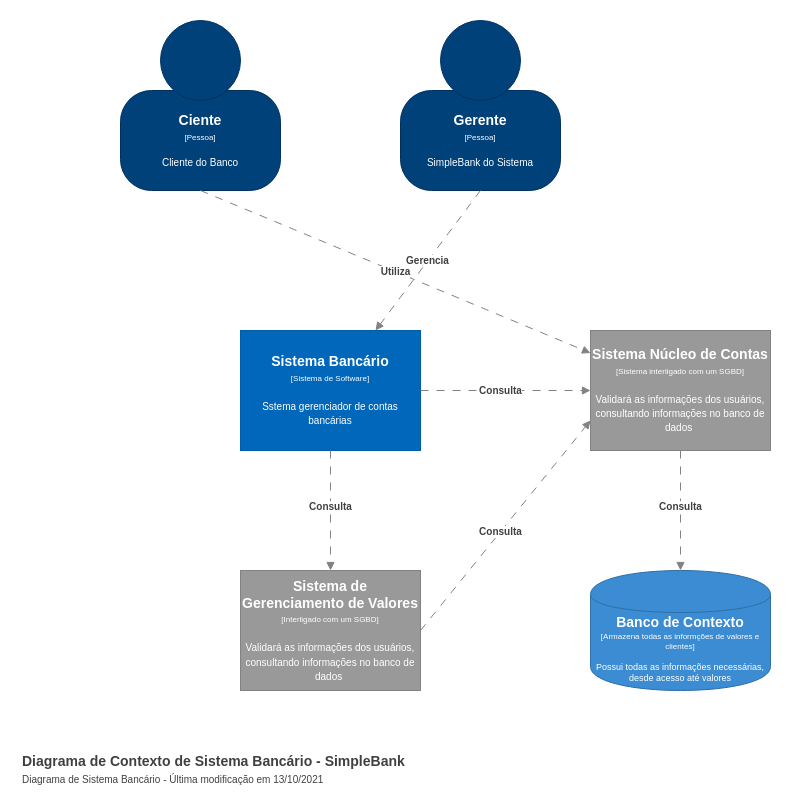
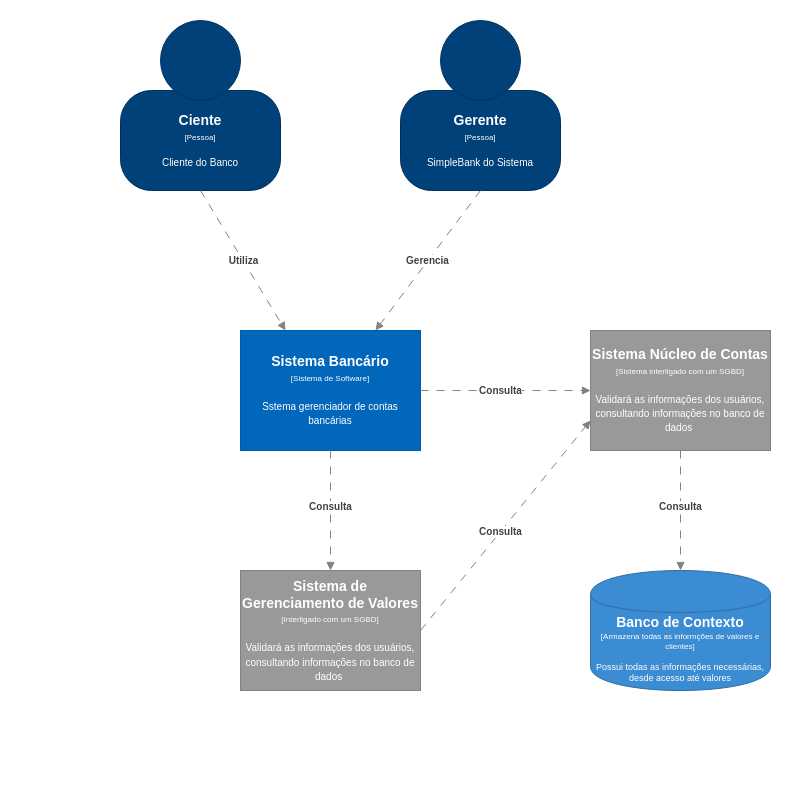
  <mxCell id="0" value="" />
  <mxCell id="1" parent="0" />
  <mxCell id="2" value="" style="group;resizable=0;" parent="1" vertex="1" connectable="0"><mxGeometry x="120" y="20" width="160" height="170" as="geometry" /></mxCell>
  <mxCell id="3" value="&lt;div style=&quot;color: rgb(255 , 255 , 255) ; white-space: normal&quot;&gt;&lt;span style=&quot;font-size: 14px&quot;&gt;&lt;b&gt;&lt;font style=&quot;vertical-align: inherit&quot;&gt;&lt;font style=&quot;vertical-align: inherit&quot;&gt;Ciente&lt;/font&gt;&lt;/font&gt;&lt;/b&gt;&lt;/span&gt;&lt;/div&gt;&lt;div style=&quot;color: rgb(255 , 255 , 255) ; white-space: normal&quot;&gt;&lt;font style=&quot;font-size: 8px&quot;&gt;&lt;font style=&quot;vertical-align: inherit&quot;&gt;&lt;font style=&quot;vertical-align: inherit&quot;&gt;&lt;font style=&quot;vertical-align: inherit&quot;&gt;&lt;font style=&quot;vertical-align: inherit&quot;&gt;[Pessoa]&lt;/font&gt;&lt;/font&gt;&lt;/font&gt;&lt;/font&gt;&lt;/font&gt;&lt;/div&gt;&lt;div style=&quot;color: rgb(255 , 255 , 255) ; white-space: normal ; font-size: 8px&quot;&gt;&lt;span style=&quot;font-size: x-small&quot;&gt;&lt;br&gt;&lt;/span&gt;&lt;/div&gt;&lt;div style=&quot;color: rgb(255 , 255 , 255) ; white-space: normal&quot;&gt;&lt;font size=&quot;1&quot;&gt;&lt;font style=&quot;vertical-align: inherit&quot;&gt;&lt;font style=&quot;vertical-align: inherit&quot;&gt;Cliente do Banco&lt;/font&gt;&lt;/font&gt;&lt;/font&gt;&lt;/div&gt;" style="rounded=1;whiteSpace=wrap;html=1;strokeColor=#00315C;fillColor=#004179;fontColor=#000000;arcSize=31;" parent="2" vertex="1"><mxGeometry y="70" width="160" height="100" as="geometry" /></mxCell>
  <mxCell id="4" value="" style="ellipse;whiteSpace=wrap;html=1;aspect=fixed;strokeColor=#00315C;fillColor=#004179;fontColor=#000000;" parent="2" vertex="1"><mxGeometry x="40" width="80" height="80" as="geometry" /></mxCell>
- <mxCell id="5" value="&lt;font style=&quot;vertical-align: inherit&quot;&gt;&lt;font style=&quot;vertical-align: inherit&quot;&gt;&lt;font style=&quot;vertical-align: inherit&quot;&gt;&lt;font style=&quot;vertical-align: inherit&quot;&gt;&lt;font style=&quot;vertical-align: inherit&quot;&gt;&lt;font style=&quot;vertical-align: inherit&quot;&gt;&lt;font style=&quot;vertical-align: inherit&quot;&gt;&lt;font style=&quot;vertical-align: inherit&quot;&gt;&lt;font style=&quot;vertical-align: inherit&quot;&gt;&lt;font style=&quot;vertical-align: inherit&quot;&gt;Diagrama de Contexto de Sistema Bancário - SimpleBank &lt;/font&gt;&lt;/font&gt;&lt;/font&gt;&lt;/font&gt;&lt;/font&gt;&lt;/font&gt;&lt;/font&gt;&lt;/font&gt;&lt;/font&gt;&lt;/font&gt;&lt;br style=&quot;font-size: 10px&quot;&gt;&lt;font size=&quot;1&quot;&gt;&lt;span style=&quot;font-weight: 400&quot;&gt;&lt;font style=&quot;vertical-align: inherit&quot;&gt;&lt;font style=&quot;vertical-align: inherit&quot;&gt;&lt;font style=&quot;vertical-align: inherit&quot;&gt;&lt;font style=&quot;vertical-align: inherit&quot;&gt;&lt;font style=&quot;vertical-align: inherit&quot;&gt;&lt;font style=&quot;vertical-align: inherit&quot;&gt;&lt;font style=&quot;vertical-align: inherit&quot;&gt;&lt;font style=&quot;vertical-align: inherit&quot;&gt;&lt;font style=&quot;vertical-align: inherit&quot;&gt;&lt;font style=&quot;vertical-align: inherit&quot;&gt;Diagrama de Sistema Bancário - Última modificação em 13/10/2021&amp;nbsp;&lt;/font&gt;&lt;/font&gt;&lt;/font&gt;&lt;/font&gt;&lt;/font&gt;&lt;/font&gt;&lt;/font&gt;&lt;/font&gt;&lt;/font&gt;&lt;/font&gt;&lt;/span&gt;&lt;/font&gt;" style="text;html=1;resizable=0;points=[];autosize=1;align=left;verticalAlign=top;spacingTop=-4;fontSize=14;fontColor=#404040;fontStyle=1" parent="1" vertex="1"><mxGeometry x="20" y="750" width="400" height="40" as="geometry" /></mxCell>
  <mxCell id="6" value="&lt;div&gt;&lt;span style=&quot;font-size: 14px&quot;&gt;&lt;b&gt;Sistema Núcleo de Contas&lt;/b&gt;&lt;/span&gt;&lt;/div&gt;&lt;div&gt;&lt;span style=&quot;font-size: 8px&quot;&gt;[Sistema interligado com um SGBD&lt;/span&gt;&lt;span style=&quot;font-size: 8px&quot;&gt;]&lt;/span&gt;&lt;/div&gt;&lt;div&gt;&lt;span style=&quot;font-size: 8px&quot;&gt;&lt;br&gt;&lt;/span&gt;&lt;/div&gt;&lt;div&gt;&lt;font size=&quot;1&quot;&gt;Validará as informações dos usuários, consultando informações no banco de dados&amp;nbsp;&lt;/font&gt;&lt;/div&gt;" style="rounded=0;whiteSpace=wrap;html=1;fillColor=#999999;fontColor=#FFFFFF;strokeColor=#828282;resizable=0;" parent="1" vertex="1"><mxGeometry x="590" y="330" width="180" height="120" as="geometry" /></mxCell>
  <mxCell id="7" value="&lt;div&gt;&lt;span style=&quot;font-size: 14px&quot;&gt;&lt;b&gt;&lt;font style=&quot;vertical-align: inherit&quot;&gt;&lt;font style=&quot;vertical-align: inherit&quot;&gt;Sistema Bancário&lt;/font&gt;&lt;/font&gt;&lt;/b&gt;&lt;/span&gt;&lt;/div&gt;&lt;div&gt;&lt;span style=&quot;font-size: 8px&quot;&gt;&lt;font style=&quot;vertical-align: inherit&quot;&gt;&lt;font style=&quot;vertical-align: inherit&quot;&gt; [Sistema de Software]&lt;/font&gt;&lt;/font&gt;&lt;/span&gt;&lt;br&gt;&lt;/div&gt;&lt;div&gt;&lt;span style=&quot;font-size: 8px&quot;&gt;&lt;br&gt;&lt;/span&gt;&lt;/div&gt;&lt;div&gt;&lt;font size=&quot;1&quot;&gt;&lt;font style=&quot;vertical-align: inherit&quot;&gt;&lt;font style=&quot;vertical-align: inherit&quot;&gt;Sstema gerenciador de contas bancárias&lt;/font&gt;&lt;/font&gt;&lt;/font&gt;&lt;/div&gt;" style="rounded=0;whiteSpace=wrap;html=1;fillColor=#0067BA;fontColor=#FFFFFF;strokeColor=#005DA8;resizable=0;" parent="1" vertex="1"><mxGeometry x="240" y="330" width="180" height="120" as="geometry" /></mxCell>
  <mxCell id="8" value="" style="group;resizable=0;" vertex="1" connectable="0" parent="1"><mxGeometry x="400" y="20" width="160" height="170" as="geometry" /></mxCell>
  <mxCell id="9" value="&lt;div style=&quot;color: rgb(255 , 255 , 255) ; white-space: normal&quot;&gt;&lt;span style=&quot;font-size: 14px&quot;&gt;&lt;b&gt;&lt;font style=&quot;vertical-align: inherit&quot;&gt;&lt;font style=&quot;vertical-align: inherit&quot;&gt;&lt;font style=&quot;vertical-align: inherit&quot;&gt;&lt;font style=&quot;vertical-align: inherit&quot;&gt;Gerente&lt;/font&gt;&lt;/font&gt;&lt;/font&gt;&lt;/font&gt;&lt;/b&gt;&lt;/span&gt;&lt;/div&gt;&lt;div style=&quot;color: rgb(255 , 255 , 255) ; white-space: normal&quot;&gt;&lt;font style=&quot;font-size: 8px&quot;&gt;&lt;font style=&quot;vertical-align: inherit&quot;&gt;&lt;font style=&quot;vertical-align: inherit&quot;&gt;&lt;font style=&quot;vertical-align: inherit&quot;&gt;&lt;font style=&quot;vertical-align: inherit&quot;&gt;&lt;font style=&quot;vertical-align: inherit&quot;&gt;&lt;font style=&quot;vertical-align: inherit&quot;&gt;[Pessoa]&lt;/font&gt;&lt;/font&gt;&lt;/font&gt;&lt;/font&gt;&lt;/font&gt;&lt;/font&gt;&lt;/font&gt;&lt;/div&gt;&lt;div style=&quot;color: rgb(255 , 255 , 255) ; white-space: normal ; font-size: 8px&quot;&gt;&lt;span style=&quot;font-size: x-small&quot;&gt;&lt;br&gt;&lt;/span&gt;&lt;/div&gt;&lt;div style=&quot;color: rgb(255 , 255 , 255) ; white-space: normal&quot;&gt;&lt;font size=&quot;1&quot;&gt;&lt;font style=&quot;vertical-align: inherit&quot;&gt;&lt;font style=&quot;vertical-align: inherit&quot;&gt;SimpleBank do Sistema&lt;/font&gt;&lt;/font&gt;&lt;/font&gt;&lt;/div&gt;" style="rounded=1;whiteSpace=wrap;html=1;strokeColor=#00315C;fillColor=#004179;fontColor=#000000;arcSize=31;" vertex="1" parent="8"><mxGeometry y="70" width="160" height="100" as="geometry" /></mxCell>
  <mxCell id="10" value="" style="ellipse;whiteSpace=wrap;html=1;aspect=fixed;strokeColor=#00315C;fillColor=#004179;fontColor=#000000;" vertex="1" parent="8"><mxGeometry x="40" width="80" height="80" as="geometry" /></mxCell>
- <mxCell id="11" value="&lt;b&gt;Utiliza&lt;/b&gt;" style="endArrow=block;html=1;fontSize=10;fontColor=#404040;strokeWidth=1;endFill=1;dashed=1;dashPattern=8 8;strokeColor=#828282;elbow=vertical;exitX=0.5;exitY=1;exitDx=0;exitDy=0;" edge="1" parent="1" source="3" target="6"><mxGeometry width="50" height="50" relative="1" as="geometry"><mxPoint x="480" y="480" as="sourcePoint" /><mxPoint x="680" y="480" as="targetPoint" /></mxGeometry></mxCell>
+ <mxCell id="11" value="&lt;b&gt;Utiliza&lt;/b&gt;" style="endArrow=block;html=1;fontSize=10;fontColor=#404040;strokeWidth=1;endFill=1;dashed=1;dashPattern=8 8;strokeColor=#828282;elbow=vertical;exitX=0.5;exitY=1;exitDx=0;exitDy=0;entryX=0.25;entryY=0;entryDx=0;entryDy=0;" edge="1" parent="1" source="3" target="7"><mxGeometry width="50" height="50" relative="1" as="geometry"><mxPoint x="480" y="480" as="sourcePoint" /><mxPoint x="680" y="480" as="targetPoint" /></mxGeometry></mxCell>
  <mxCell id="12" value="&lt;b&gt;Gerencia&lt;/b&gt;" style="endArrow=block;html=1;fontSize=10;fontColor=#404040;strokeWidth=1;endFill=1;dashed=1;dashPattern=8 8;strokeColor=#828282;elbow=vertical;exitX=0.5;exitY=1;exitDx=0;exitDy=0;entryX=0.75;entryY=0;entryDx=0;entryDy=0;" edge="1" parent="1" source="9" target="7"><mxGeometry width="50" height="50" relative="1" as="geometry"><mxPoint x="340" y="210" as="sourcePoint" /><mxPoint x="340" y="340" as="targetPoint" /></mxGeometry></mxCell>
  <mxCell id="13" value="&lt;b&gt;Consulta&lt;/b&gt;" style="endArrow=block;html=1;fontSize=10;fontColor=#404040;strokeWidth=1;endFill=1;dashed=1;dashPattern=8 8;strokeColor=#828282;elbow=vertical;exitX=1;exitY=0.5;exitDx=0;exitDy=0;entryX=0;entryY=0.5;entryDx=0;entryDy=0;" edge="1" parent="1" source="7" target="6"><mxGeometry x="-0.059" width="50" height="50" relative="1" as="geometry"><mxPoint x="545" y="220" as="sourcePoint" /><mxPoint x="440" y="360" as="targetPoint" /><mxPoint as="offset" /></mxGeometry></mxCell>
  <mxCell id="14" value="&lt;div&gt;&lt;span style=&quot;font-size: 14px&quot;&gt;&lt;b&gt;Sistema de Gerenciamento de Valores&lt;/b&gt;&lt;/span&gt;&lt;/div&gt;&lt;div&gt;&lt;span style=&quot;font-size: 8px&quot;&gt;[Interligado com um SGBD]&lt;/span&gt;&lt;/div&gt;&lt;span style=&quot;color: rgba(0 , 0 , 0 , 0) ; font-family: monospace ; font-size: 0px&quot;&gt;%3CmxGraphModel%3E%3Croot%3E%3CmxCell%20id%3D%220%22%2F%3E%3CmxCell%20id%3D%221%22%20parent%3D%220%22%2F%3E%3Cobject%20label%3D%22%26lt%3Bdiv%20style%3D%26quot%3Bcolor%3A%20rgb(255%20%2C%20255%20%2C%20255)%20%3B%20white-space%3A%20normal%26quot%3B%26gt%3B%26lt%3Bspan%20style%3D%26quot%3Bfont-size%3A%2014px%26quot%3B%26gt%3B%26lt%3Bb%26gt%3B%25name%25%26lt%3B%2Fb%26gt%3B%26lt%3B%2Fspan%26gt%3B%26lt%3B%2Fdiv%26gt%3B%26lt%3Bdiv%20style%3D%26quot%3Bcolor%3A%20rgb(255%20%2C%20255%20%2C%20255)%20%3B%20font-size%3A%2012px%20%3B%20white-space%3A%20normal%26quot%3B%26gt%3B%26lt%3Bfont%20style%3D%26quot%3Bfont-size%3A%208px%26quot%3B%26gt%3B%5BContainer%3A%20%25technology%25%5D%26lt%3B%2Ffont%26gt%3B%26lt%3B%2Fdiv%26gt%3B%26lt%3Bdiv%20style%3D%26quot%3Bcolor%3A%20rgb(255%20%2C%20255%20%2C%20255)%20%3B%20white-space%3A%20normal%20%3B%20font-size%3A%208px%26quot%3B%26gt%3B%26lt%3Bfont%20style%3D%26quot%3Bline-height%3A%209.6px%26quot%3B%26gt%3B%26lt%3Bbr%26gt%3B%26lt%3B%2Ffont%26gt%3B%26lt%3B%2Fdiv%26gt%3B%26lt%3Bdiv%20style%3D%26quot%3Bcolor%3A%20rgb(255%20%2C%20255%20%2C%20255)%20%3B%20white-space%3A%20normal%26quot%3B%26gt%3B%25description%25%26lt%3B%2Fdiv%26gt%3B%22%20placeholders%3D%221%22%20name%3D%22Container%20Name%22%20description%3D%22Description%22%20technology%3D%22e.g.%20PostgreSQL%22%20id%3D%222%22%3E%3CmxCell%20style%3D%22shape%3Dcylinder%3BwhiteSpace%3Dwrap%3Bhtml%3D1%3BboundedLbl%3D1%3BbackgroundOutline%3D1%3BstrokeColor%3D%232F6FA6%3BstrokeWidth%3D1%3BfillColor%3D%233B8CD2%3BfontSize%3D9%3BfontColor%3D%23000000%3Balign%3Dcenter%3Bresizable%3D0%3B%22%20vertex%3D%221%22%20parent%3D%221%22%3E%3CmxGeometry%20x%3D%22320%22%20y%3D%22560%22%20width%3D%22180%22%20height%3D%22120%22%20as%3D%22geometry%22%2F%3E%3C%2FmxCell%3E%3C%2Fobject%3E%3C%2Froot%3E%3&lt;/span&gt;&lt;span style=&quot;font-size: 8px&quot;&gt;&lt;br&gt;&lt;/span&gt;&lt;div&gt;&lt;font size=&quot;1&quot;&gt;Validará as informações dos usuários, consultando informações no banco de dados&amp;nbsp;&lt;/font&gt;&lt;/div&gt;" style="rounded=0;whiteSpace=wrap;html=1;fillColor=#999999;fontColor=#FFFFFF;strokeColor=#828282;resizable=0;" vertex="1" parent="1"><mxGeometry x="240" y="570" width="180" height="120" as="geometry" /></mxCell>
  <mxCell id="15" value="&lt;b&gt;Consulta&lt;/b&gt;" style="endArrow=block;html=1;fontSize=10;fontColor=#404040;strokeWidth=1;endFill=1;dashed=1;dashPattern=8 8;strokeColor=#828282;elbow=vertical;exitX=0.5;exitY=1;exitDx=0;exitDy=0;entryX=0.5;entryY=0;entryDx=0;entryDy=0;" edge="1" parent="1" source="7" target="14"><mxGeometry x="-0.059" width="50" height="50" relative="1" as="geometry"><mxPoint x="480" y="510" as="sourcePoint" /><mxPoint x="650" y="510" as="targetPoint" /><mxPoint as="offset" /></mxGeometry></mxCell>
  <mxCell id="16" value="&lt;b&gt;Consulta&lt;/b&gt;" style="endArrow=block;html=1;fontSize=10;fontColor=#404040;strokeWidth=1;endFill=1;dashed=1;dashPattern=8 8;strokeColor=#828282;elbow=vertical;exitX=1;exitY=0.5;exitDx=0;exitDy=0;entryX=0;entryY=0.75;entryDx=0;entryDy=0;" edge="1" parent="1" source="14" target="6"><mxGeometry x="-0.059" width="50" height="50" relative="1" as="geometry"><mxPoint x="489" y="584" as="sourcePoint" /><mxPoint x="659" y="584" as="targetPoint" /><mxPoint as="offset" /></mxGeometry></mxCell>
  <mxCell id="17" value="&lt;div style=&quot;color: rgb(255 , 255 , 255) ; white-space: normal&quot;&gt;&lt;span style=&quot;font-size: 14px&quot;&gt;&lt;b&gt;Banco de Contexto&lt;/b&gt;&lt;/span&gt;&lt;/div&gt;&lt;div style=&quot;color: rgb(255 , 255 , 255) ; white-space: normal&quot;&gt;&lt;span style=&quot;font-size: 8px&quot;&gt;[Armazena todas as informções de valores e clientes]&lt;/span&gt;&lt;/div&gt;&lt;div style=&quot;color: rgb(255 , 255 , 255) ; white-space: normal ; font-size: 8px&quot;&gt;&lt;font style=&quot;line-height: 9.6px&quot;&gt;&lt;br&gt;&lt;/font&gt;&lt;/div&gt;&lt;div style=&quot;color: rgb(255 , 255 , 255) ; white-space: normal&quot;&gt;Possui todas as informações necessárias, desde acesso até valores&lt;/div&gt;" style="shape=cylinder;whiteSpace=wrap;html=1;boundedLbl=1;backgroundOutline=1;strokeColor=#2F6FA6;strokeWidth=1;fillColor=#3B8CD2;fontSize=9;fontColor=#000000;align=center;resizable=0;" vertex="1" parent="1"><mxGeometry x="590" y="570" width="180" height="120" as="geometry" /></mxCell>
  <mxCell id="18" value="&lt;b&gt;Consulta&lt;/b&gt;" style="endArrow=block;html=1;fontSize=10;fontColor=#404040;strokeWidth=1;endFill=1;dashed=1;dashPattern=8 8;strokeColor=#828282;elbow=vertical;exitX=0.5;exitY=1;exitDx=0;exitDy=0;entryX=0.5;entryY=0;entryDx=0;entryDy=0;" edge="1" parent="1" source="6" target="17"><mxGeometry x="-0.059" width="50" height="50" relative="1" as="geometry"><mxPoint x="480" y="680" as="sourcePoint" /><mxPoint x="650" y="470" as="targetPoint" /><mxPoint as="offset" /></mxGeometry></mxCell>
